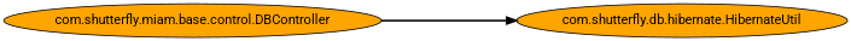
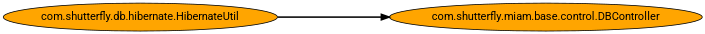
  digraph {
    concentrate=true
    rankdir=LR
    ranksep=2.0
    splines=ortho
    fontname=Roboto
    node [style=filled fillcolor=orange fontname=Roboto]
    "com.shutterfly.miam.base.control.DBController"
    "com.shutterfly.db.hibernate.HibernateUtil"
-   "com.shutterfly.miam.base.control.DBController" -> "com.shutterfly.db.hibernate.HibernateUtil" [style=bold fontname=Roboto]
+   "com.shutterfly.db.hibernate.HibernateUtil" -> "com.shutterfly.miam.base.control.DBController" [style=bold fontname=Roboto]
  }
